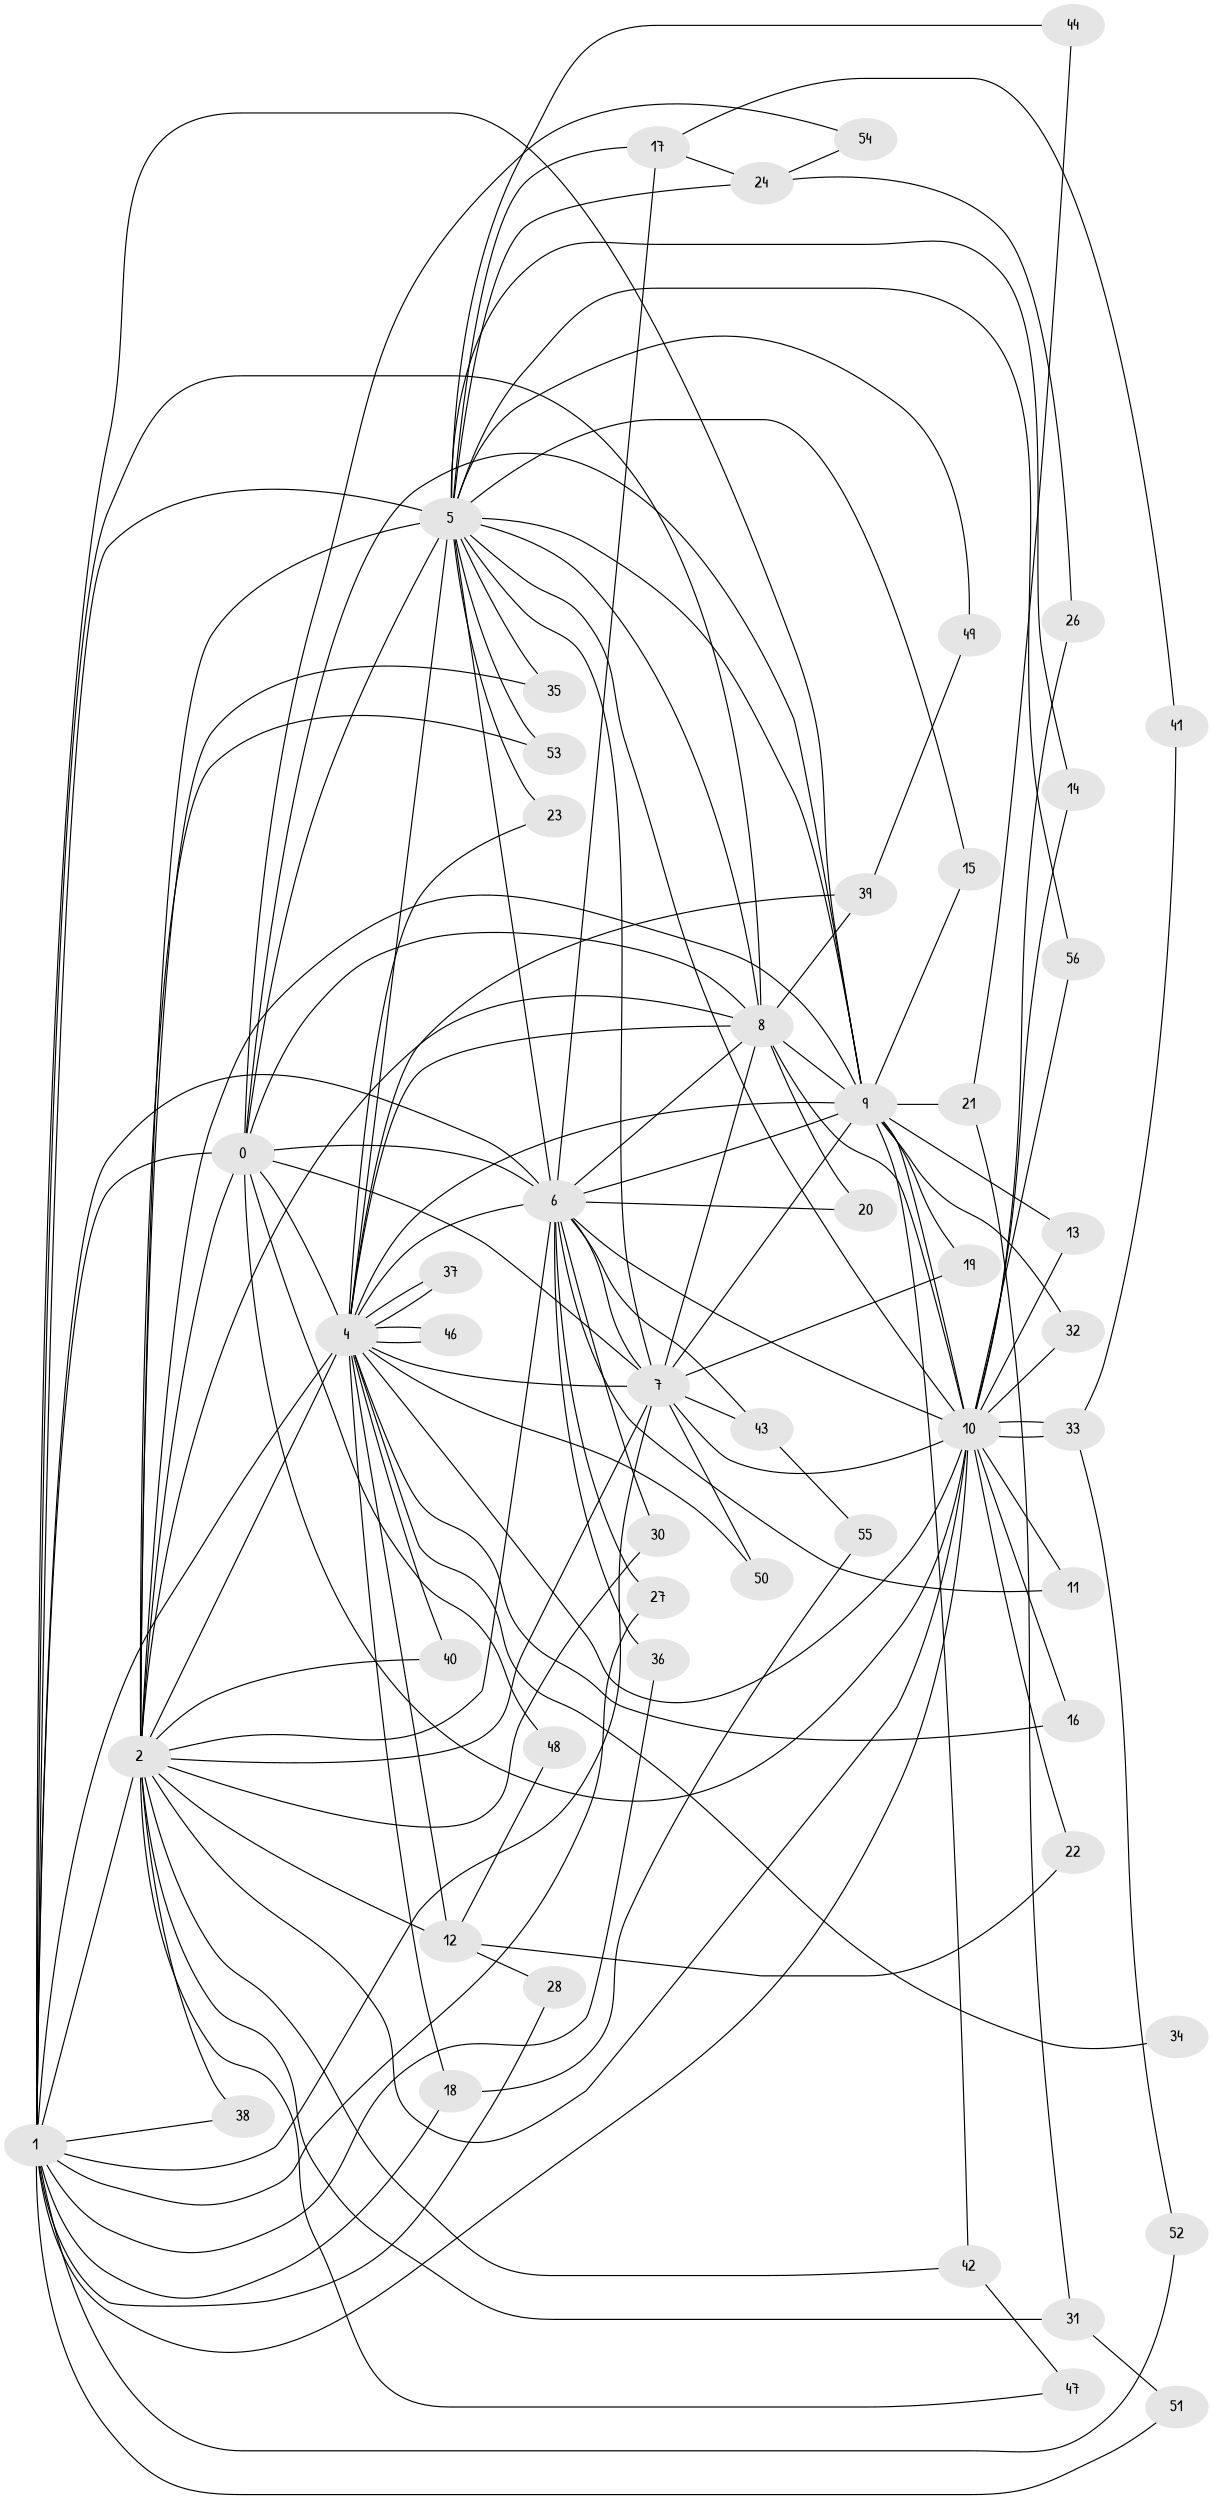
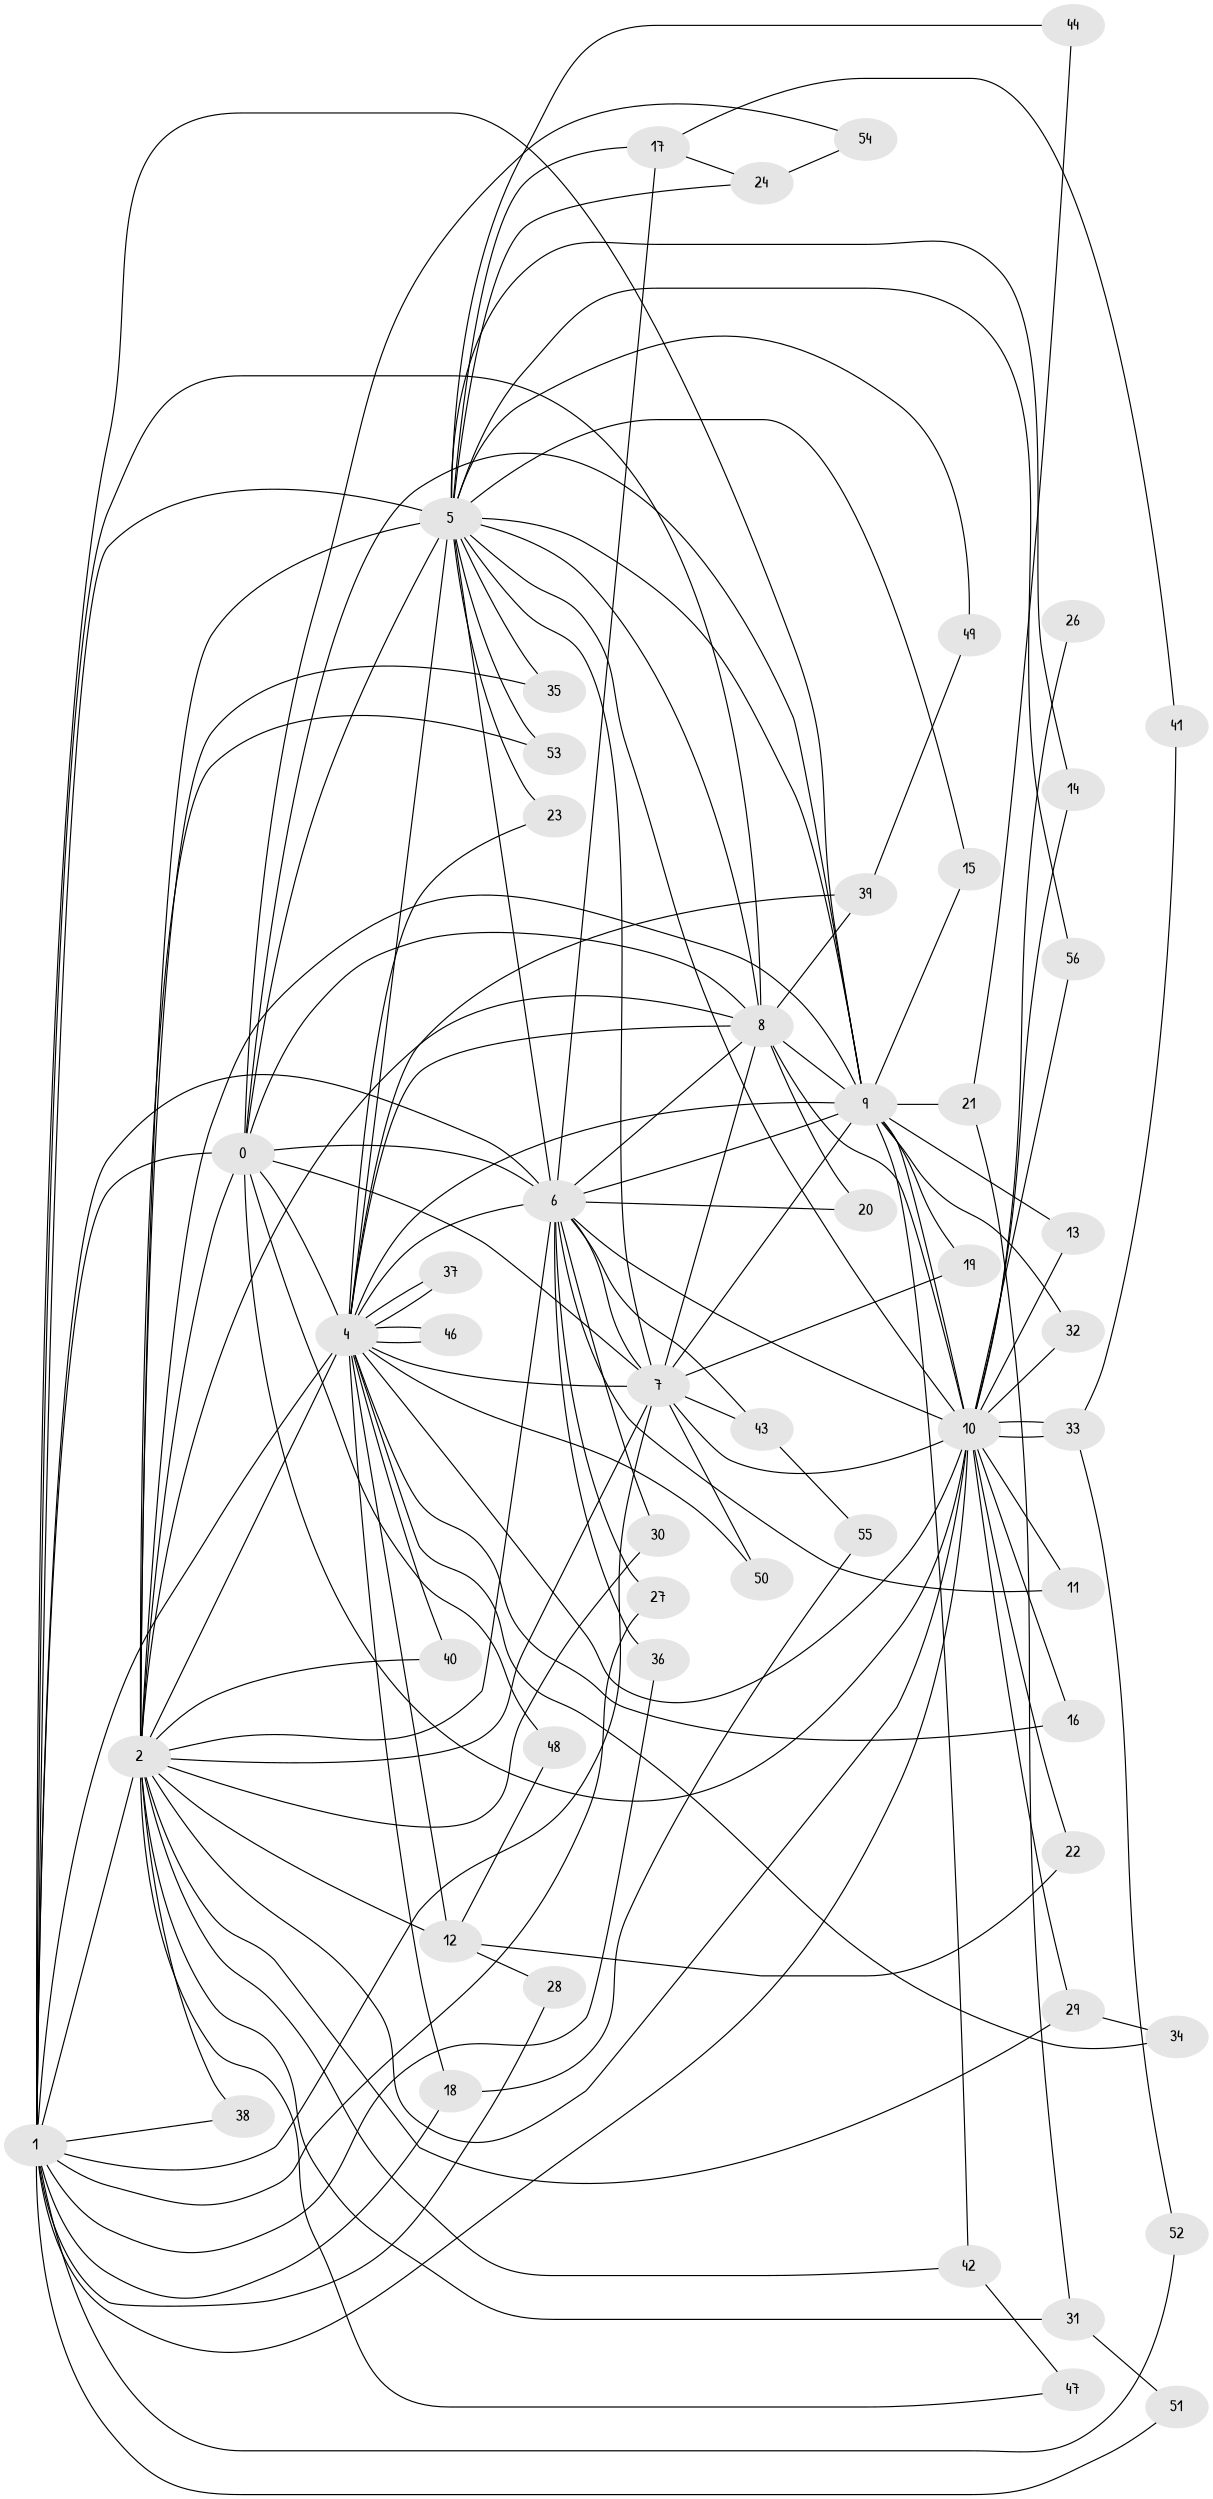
  graph {
    fontname="Patrick Hand"
    rankdir=LR
    node [color=gray90 fontname="Patrick Hand" style=filled]
    edge [fontname="Patrick Hand"]
    1
    2
    n3 [label=0]
    4
    5
    6
    7
    8
    9
    10
    18
    27
    28
    36
    38
    51
    52
    12
+   29
    30
    31
    35
    40
    42
    47
    53
    48
    54
    16
    23
    34
    37
    39
    46
    50
    14
    15
    17
    24
    44
    49
    56
    11
    20
    43
    19
    21
    13
    32
    22
    26
    33
    55
    41
    1 -- 2
    1 -- n3
    1 -- 4
    1 -- 5
    1 -- 6
    1 -- 7
    1 -- 8
    1 -- 9
    1 -- 10
    1 -- 18
    1 -- 27
    1 -- 28
    1 -- 36
    1 -- 38
    1 -- 51
    1 -- 52
    2 -- n3
    2 -- 4
    2 -- 5
    2 -- 6
    2 -- 7
    2 -- 8
    2 -- 9
    2 -- 10
    2 -- 38
    2 -- 12
+   2 -- 29
    2 -- 30
    2 -- 31
    2 -- 35
    2 -- 40
    2 -- 42
    2 -- 47
    2 -- 53
    n3 -- 4
    n3 -- 5
    n3 -- 6
    n3 -- 7
    n3 -- 8
    n3 -- 9
    n3 -- 10
    n3 -- 48
    n3 -- 54
    4 -- 5
    4 -- 6
    4 -- 7
    4 -- 8
    4 -- 9
    4 -- 10
    4 -- 18
    4 -- 12
    4 -- 40
    4 -- 16
    4 -- 23
    4 -- 34
    4 -- 37
    4 -- 37
    4 -- 39
    4 -- 46
    4 -- 46
    4 -- 50
    5 -- 6
    5 -- 7
    5 -- 8
    5 -- 9
    5 -- 10
    5 -- 35
    5 -- 53
    5 -- 23
    5 -- 14
    5 -- 15
    5 -- 17
    5 -- 24
    5 -- 44
    5 -- 49
    5 -- 56
    6 -- 7
    6 -- 8
    6 -- 9
    6 -- 10
    6 -- 27
    6 -- 36
    6 -- 30
    6 -- 17
    6 -- 11
    6 -- 20
    6 -- 43
    7 -- 8
    7 -- 9
    7 -- 10
    7 -- 50
    7 -- 43
    7 -- 19
    8 -- 9
    8 -- 10
    8 -- 39
    8 -- 20
    9 -- 10
    9 -- 42
    9 -- 15
    9 -- 19
    9 -- 21
    9 -- 13
    9 -- 32
+   10 -- 29
    10 -- 16
    10 -- 14
    10 -- 56
    10 -- 11
    10 -- 13
    10 -- 32
    10 -- 22
    10 -- 26
    10 -- 33
    10 -- 33
    18 -- 55
    12 -- 28
    12 -- 48
    12 -- 22
+   29 -- 34
    31 -- 51
    42 -- 47
    39 -- 49
    17 -- 24
    17 -- 41
    24 -- 54
-   24 -- 26
    43 -- 55
    21 -- 31
    21 -- 44
    33 -- 52
    33 -- 41
  }
